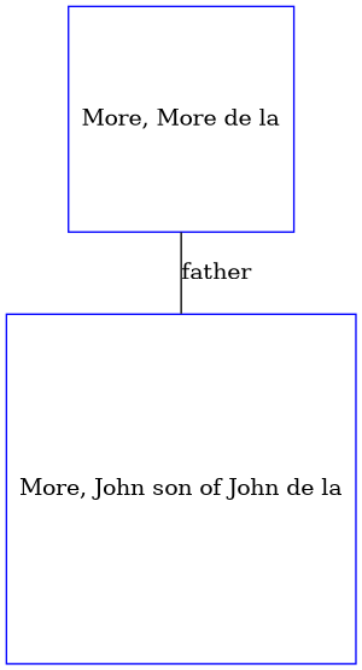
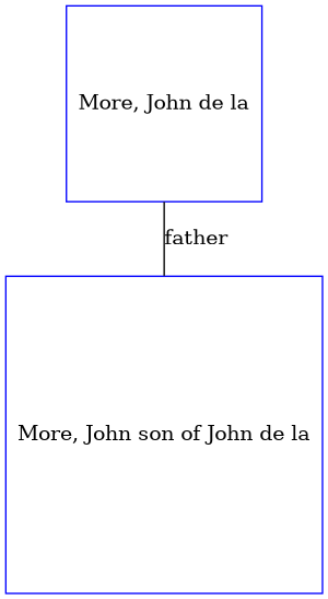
  digraph {
    node [color=blue regular=1 shape=box]
-   n1 [label="More, More de la"]
+   n1 [label="More, John de la"]
    n2 [label="More, John son of John de la"]
    n1 -> n2 [arrowsize=0.0 dir=none label=father color=black]
  }
